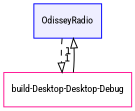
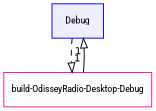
  digraph {
    compound=true
    fontname="Roboto Condensed"
    node [fontname="Roboto Condensed" fontsize=10 shape=box]
    edge [headlabel=1 labeldistance=1.5 labelfontname=Helvetica labelfontsize=10 arrowhead=onormal fontname="Roboto Condensed"]
-   n1 [fillcolor="#eeeeff" label=OdisseyRadio pencolor=black style=filled color=blue]
-   n2 [label="build-Desktop-Desktop-Debug" color=deeppink]
+   n1 [fillcolor="#eeeeff" label=Debug pencolor=black style=filled color=blue]
+   n2 [label="build-OdisseyRadio-Desktop-Debug" color=deeppink]
    n1 -> n2 [style=dashed]
    n2 -> n1 [style=solid]
  }
